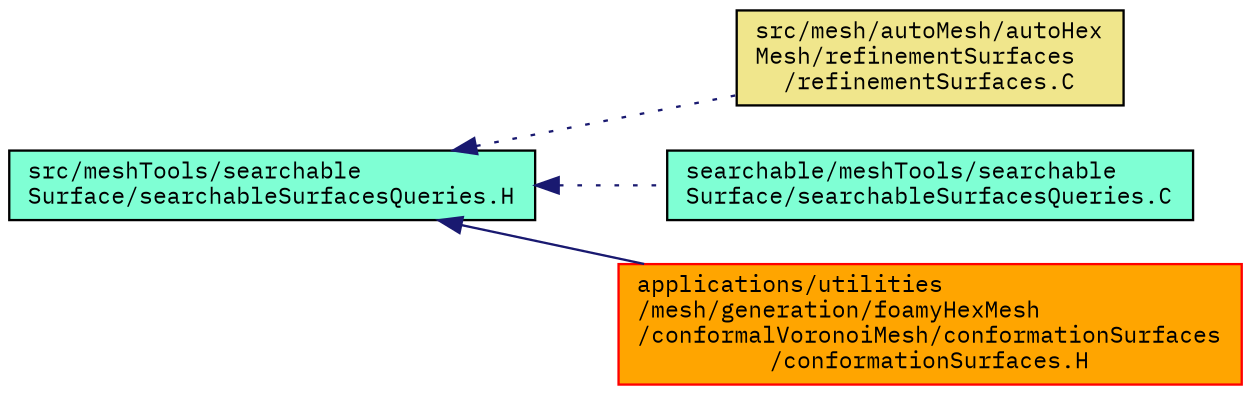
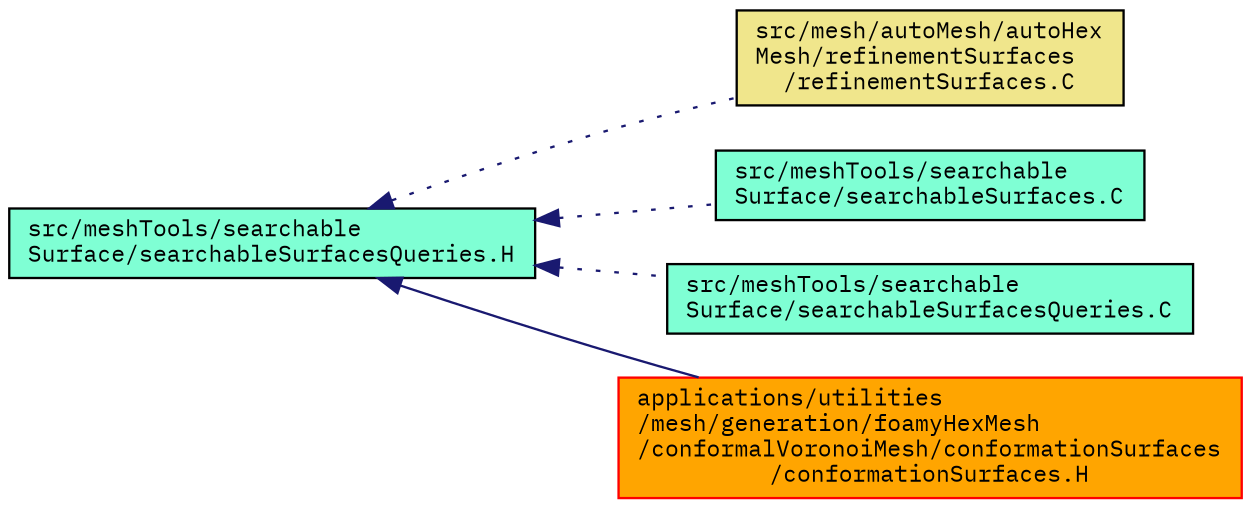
  digraph {
    fontname="IBM Plex Mono"
    rankdir=LR
    node [color=black fillcolor=aquamarine fontname="IBM Plex Mono" fontsize=10 shape=record style=filled]
    edge [color=midnightblue dir=back fontname="IBM Plex Mono" fontsize=10 labelfontname=FreeSans labelfontsize=10 style=dotted]
    n1 [fontcolor=black height=0.2 label="src/meshTools/searchable\lSurface/searchableSurfacesQueries.H" width=0.4]
    n2 [fillcolor=khaki height=0.2 label="src/mesh/autoMesh/autoHex\lMesh/refinementSurfaces\l/refinementSurfaces.C" width=0.4]
-   n4 [height=0.2 label="searchable/meshTools/searchable\lSurface/searchableSurfacesQueries.C" width=0.4]
+   n3 [height=0.2 label="src/meshTools/searchable\lSurface/searchableSurfaces.C" width=0.4]
+   n4 [height=0.2 label="src/meshTools/searchable\lSurface/searchableSurfacesQueries.C" width=0.4]
    n5 [color=red fillcolor=orange height=0.2 label="applications/utilities\l/mesh/generation/foamyHexMesh\l/conformalVoronoiMesh/conformationSurfaces\l/conformationSurfaces.H" width=0.4]
    n1 -> n2
+   n1 -> n3
    n1 -> n4
    n1 -> n5 [style=solid]
  }
